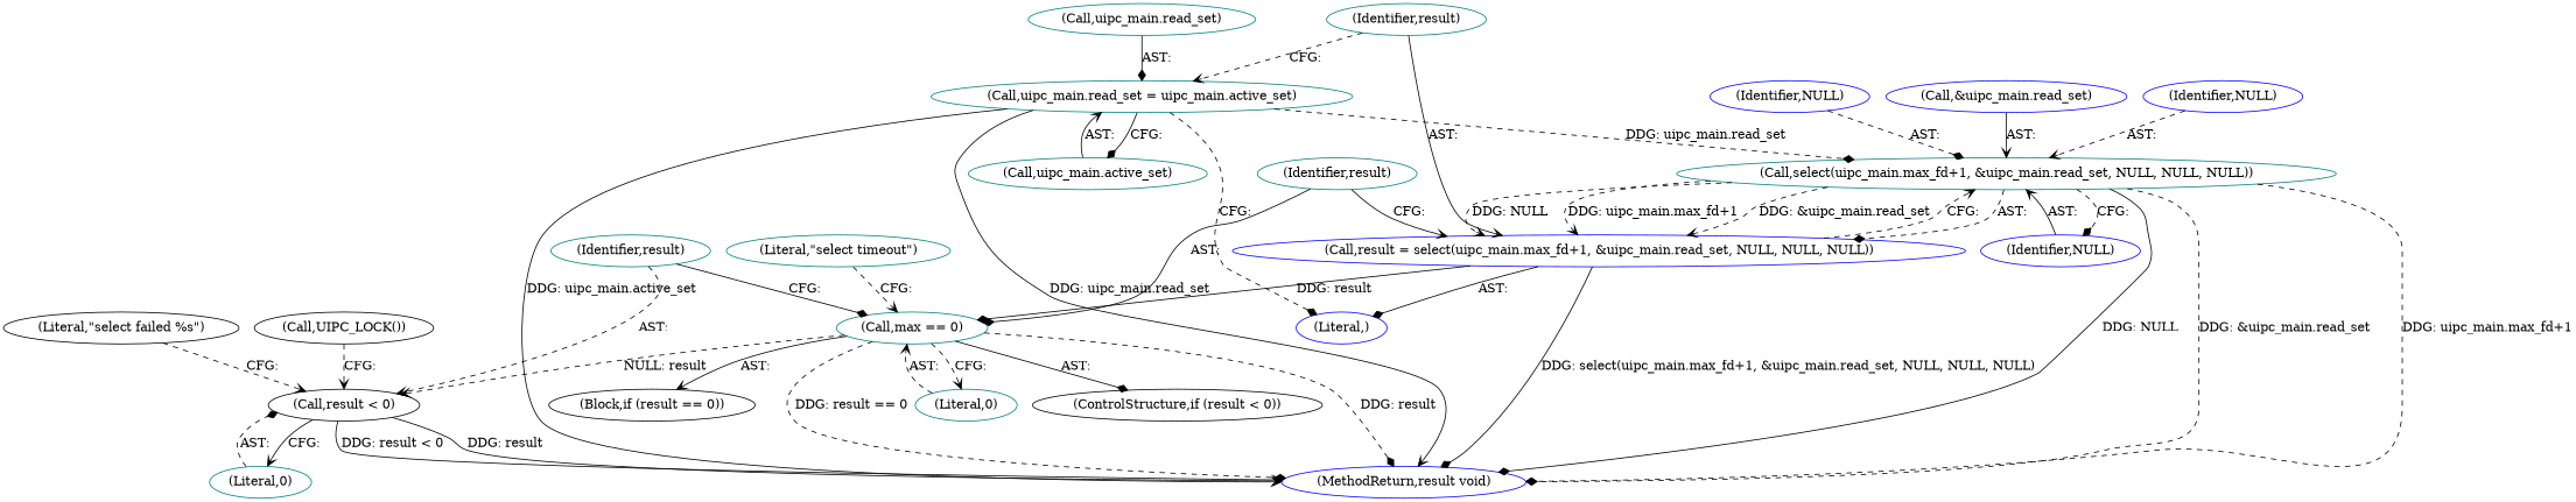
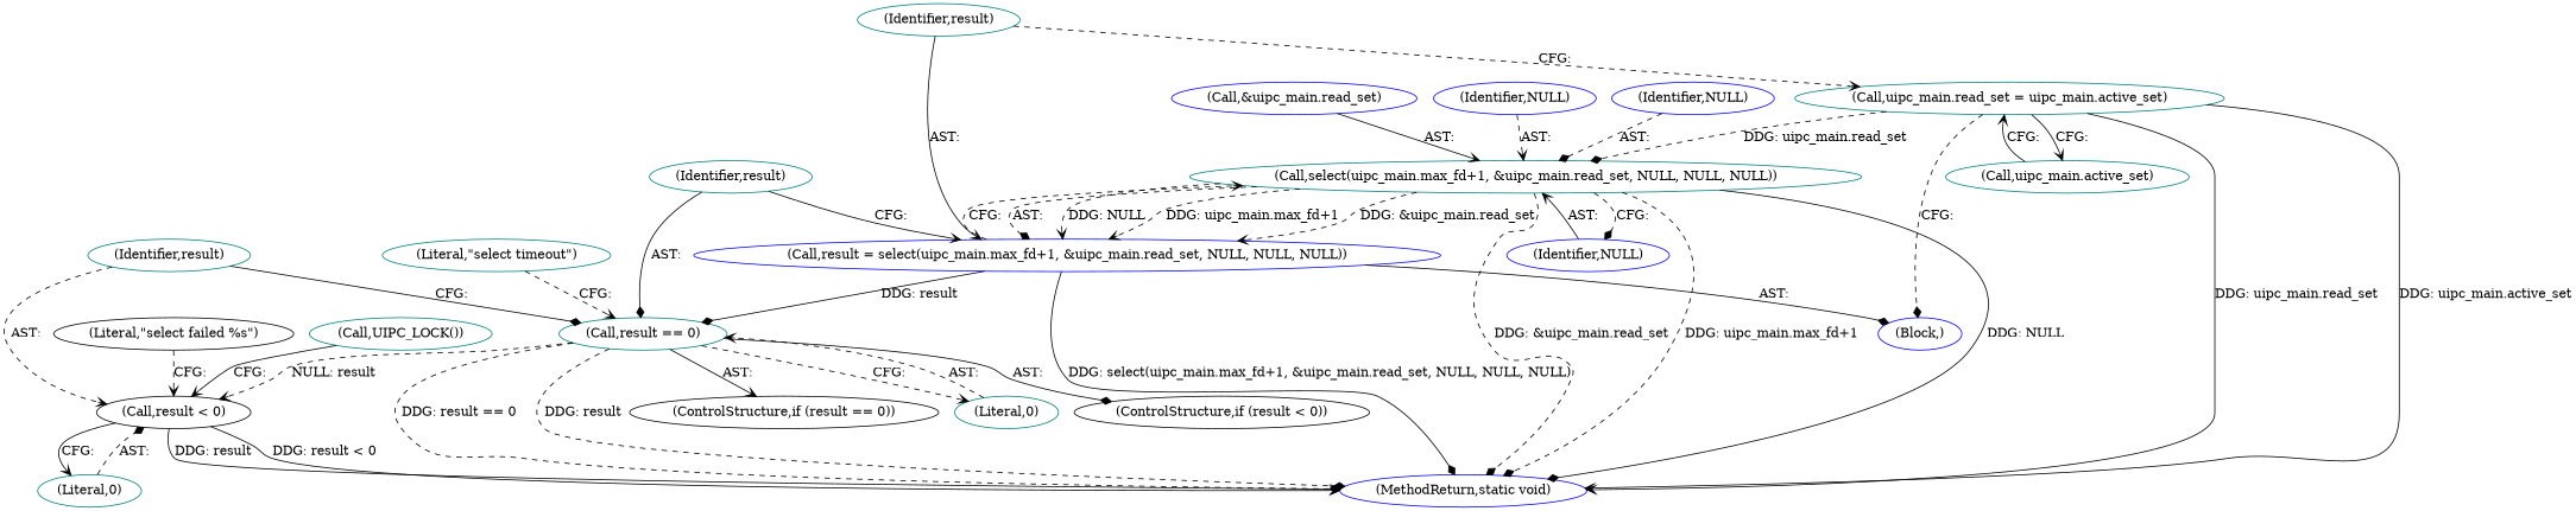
  digraph {
    node [color=teal]
    edge [arrowhead=vee style=dashed]
    n1 [label="(Call,uipc_main.read_set = uipc_main.active_set)"]
    n2 [label="(Call,select(uipc_main.max_fd+1, &uipc_main.read_set, NULL, NULL, NULL))"]
-   n3 [color=blue label="(Literal,)"]
-   n4 [color=blue label="(MethodReturn,result void)"]
+   n3 [color=blue label="(Block,)"]
+   n4 [color=blue label="(MethodReturn,static void)"]
    n5 [label="(Call,uipc_main.active_set)"]
    n6 [color=blue label="(Call,result = select(uipc_main.max_fd+1, &uipc_main.read_set, NULL, NULL, NULL))"]
    n7 [color=blue label="(Identifier,NULL)"]
-   n8 [label="(Call,max == 0)"]
+   n8 [label="(Call,result == 0)"]
    n9 [color=black label="(Call,result < 0)"]
-   n10 [color=black label="(Block,if (result == 0))"]
+   n10 [color=black label="(ControlStructure,if (result == 0))"]
    n11 [label="(Literal,0)"]
    n12 [color=black label="(ControlStructure,if (result < 0))"]
    n13 [label="(Literal,0)"]
    n14 [label="(Literal,\"select timeout\")"]
    n15 [color=black label="(Literal,\"select failed %s\")"]
    n16 [label="(Identifier,result)"]
    n17 [color=blue label="(Identifier,NULL)"]
    n18 [label="(Identifier,result)"]
-   n19 [label="(Call,uipc_main.read_set)"]
    n20 [color=blue label="(Identifier,NULL)"]
    n21 [color=blue label="(Call,&uipc_main.read_set)"]
    n22 [label="(Identifier,result)"]
-   n23 [color=black label="(Call,UIPC_LOCK())"]
+   n23 [label="(Call,UIPC_LOCK())"]
    n1 -> n2 [arrowhead=diamond label="DDG: uipc_main.read_set"]
    n1 -> n3 [arrowhead=diamond label="CFG: "]
    n1 -> n4 [label="DDG: uipc_main.active_set" style=solid]
    n1 -> n4 [label="DDG: uipc_main.read_set" style=solid]
-   n1 -> n5 [arrowhead=diamond label="CFG: " style=solid]
+   n1 -> n5 [label="CFG: " style=solid]
    n2 -> n4 [arrowhead=diamond label="DDG: &uipc_main.read_set"]
    n2 -> n4 [arrowhead=diamond label="DDG: uipc_main.max_fd+1"]
    n2 -> n4 [arrowhead=diamond label="DDG: NULL" style=solid]
    n2 -> n6 [arrowhead=diamond label="AST: "]
    n2 -> n6 [label="DDG: NULL"]
    n2 -> n6 [label="DDG: uipc_main.max_fd+1"]
    n2 -> n6 [label="DDG: &uipc_main.read_set"]
    n2 -> n7 [arrowhead=diamond label="CFG: "]
-   n5 -> n1 [label="AST: " style=solid]
+   n5 -> n1 [label="CFG: " style=solid]
    n6 -> n2 [label="CFG: "]
    n6 -> n3 [arrowhead=diamond label="AST: " style=solid]
    n6 -> n4 [arrowhead=diamond label="DDG: select(uipc_main.max_fd+1, &uipc_main.read_set, NULL, NULL, NULL)" style=solid]
    n6 -> n8 [arrowhead=diamond label="DDG: result" style=solid]
    n7 -> n2 [label="AST: " style=solid]
    n8 -> n4 [arrowhead=diamond label="DDG: result == 0"]
    n8 -> n4 [arrowhead=diamond label="DDG: result"]
    n8 -> n9 [label="NULL: result"]
    n8 -> n10 [label="AST: " style=solid]
    n8 -> n11 [label="CFG: "]
    n8 -> n12 [arrowhead=diamond label="AST: " style=solid]
    n9 -> n4 [label="DDG: result" style=solid]
    n9 -> n4 [label="DDG: result < 0" style=solid]
    n9 -> n13 [label="CFG: " style=solid]
    n11 -> n8 [label="AST: "]
    n13 -> n9 [arrowhead=diamond label="AST: "]
    n14 -> n8 [label="CFG: "]
    n15 -> n9 [label="CFG: "]
    n16 -> n8 [arrowhead=diamond label="CFG: " style=solid]
    n16 -> n9 [label="AST: "]
    n17 -> n2 [label="AST: "]
    n18 -> n6 [label="CFG: " style=solid]
    n18 -> n8 [arrowhead=diamond label="AST: " style=solid]
-   n19 -> n1 [arrowhead=diamond label="AST: " style=solid]
    n20 -> n2 [arrowhead=diamond label="AST: "]
    n21 -> n2 [label="AST: " style=solid]
    n22 -> n1 [label="CFG: "]
    n22 -> n6 [label="AST: " style=solid]
-   n23 -> n9 [label="CFG: "]
+   n23 -> n9 [label="CFG: " style=solid]
  }
